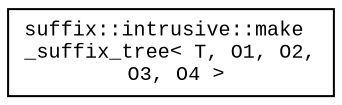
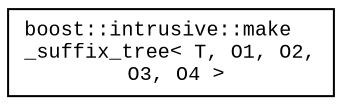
  digraph {
    rankdir=LR
    fontname="Liberation Mono"
-   n1 [color=black fillcolor=white fontname="Liberation Mono" fontsize=10 height=0.2 label="suffix::intrusive::make\l_suffix_tree\< T, O1, O2,\l O3, O4 \>" shape=record style=filled width=0.4]
+   n1 [color=black fillcolor=white fontname="Liberation Mono" fontsize=10 height=0.2 label="boost::intrusive::make\l_suffix_tree\< T, O1, O2,\l O3, O4 \>" shape=record style=filled width=0.4]
  }
